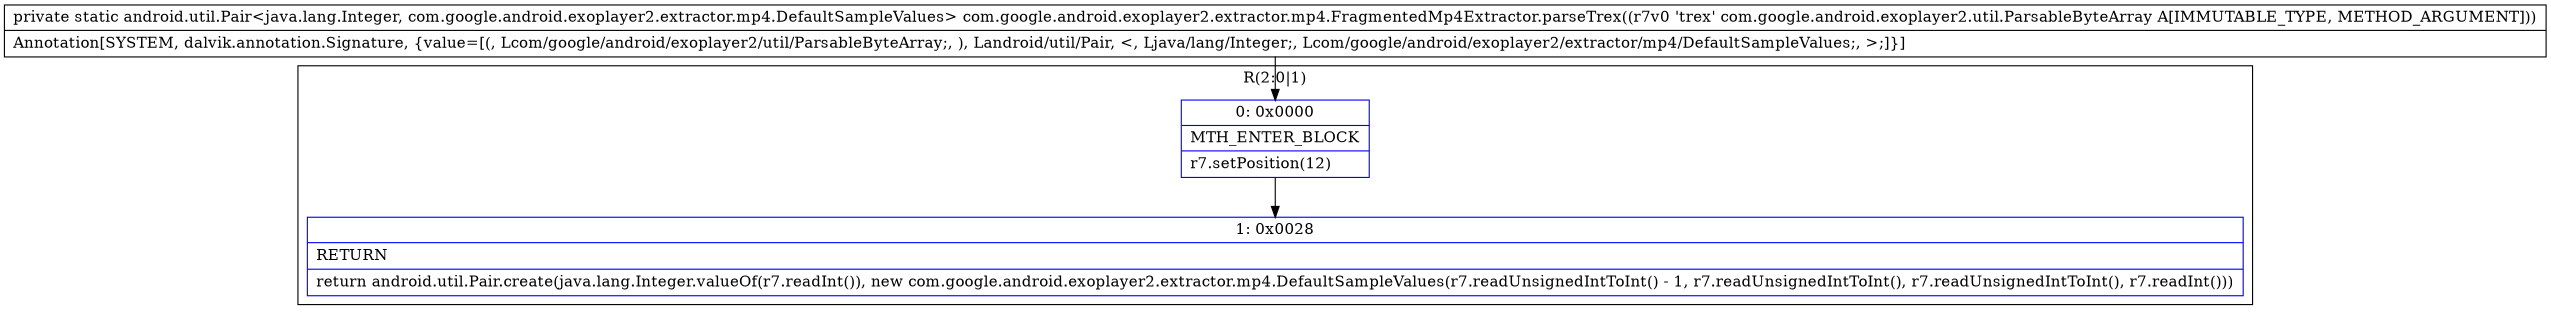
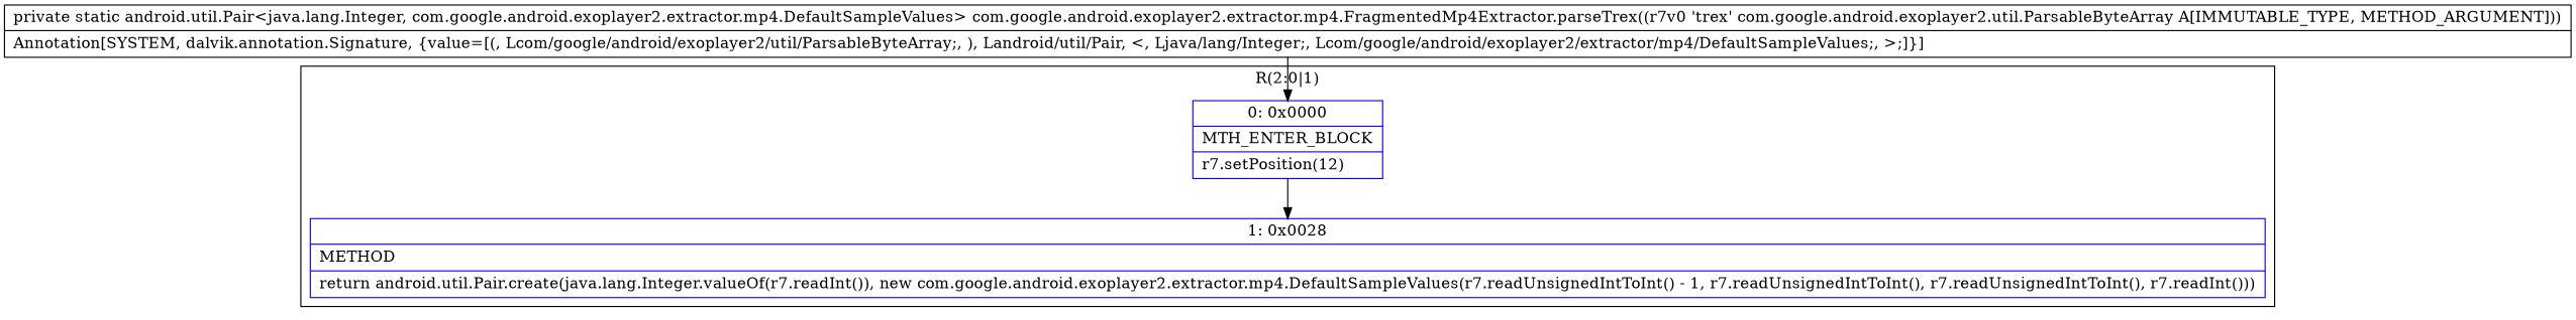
  digraph {
    node [color=blue shape=record]
    n1 [label="{0\:\ 0x0000|MTH_ENTER_BLOCK\l|r7.setPosition(12)\l}"]
-   n2 [label="{1\:\ 0x0028|RETURN\l|return android.util.Pair.create(java.lang.Integer.valueOf(r7.readInt()), new com.google.android.exoplayer2.extractor.mp4.DefaultSampleValues(r7.readUnsignedIntToInt() \- 1, r7.readUnsignedIntToInt(), r7.readUnsignedIntToInt(), r7.readInt()))\l}"]
+   n2 [label="{1\:\ 0x0028|METHOD\l|return android.util.Pair.create(java.lang.Integer.valueOf(r7.readInt()), new com.google.android.exoplayer2.extractor.mp4.DefaultSampleValues(r7.readUnsignedIntToInt() \- 1, r7.readUnsignedIntToInt(), r7.readUnsignedIntToInt(), r7.readInt()))\l}"]
    n3 [label="{private static android.util.Pair\<java.lang.Integer, com.google.android.exoplayer2.extractor.mp4.DefaultSampleValues\> com.google.android.exoplayer2.extractor.mp4.FragmentedMp4Extractor.parseTrex((r7v0 'trex' com.google.android.exoplayer2.util.ParsableByteArray A[IMMUTABLE_TYPE, METHOD_ARGUMENT]))  | Annotation[SYSTEM, dalvik.annotation.Signature, \{value=[(, Lcom\/google\/android\/exoplayer2\/util\/ParsableByteArray;, ), Landroid\/util\/Pair, \<, Ljava\/lang\/Integer;, Lcom\/google\/android\/exoplayer2\/extractor\/mp4\/DefaultSampleValues;, \>;]\}]\l}" color=""]
    subgraph cluster_1 {
      label="R(2:0|1)"
      n1
      n2
    }
    n1 -> n2
    n3 -> n1
  }
